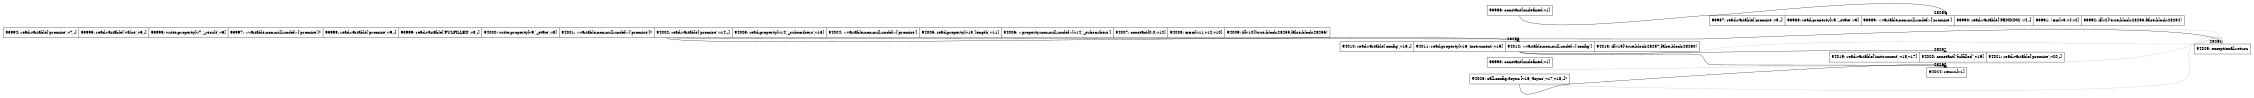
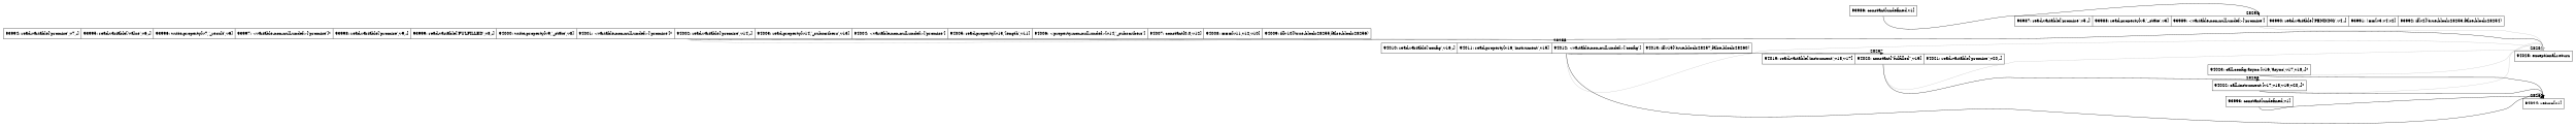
  digraph {
    rankdir=LR
    node [shape=record]
    edge [headport=n tailport=s]
    n1 [label="{93986: constant[undefined,v1]}"]
    n2 [label="{93987: read-variable['promise',v5,-]|93988: read-property[v5,'_state',v3]|93989: \<variable-non-null-undef\>['promise']|93990: read-variable['PENDING',v4,-]|93991: !==[v3,v4,v2]|93992: if[v2](true-block:28253,false-block:28254)}"]
    n3 [label="{94025: exceptional-return}"]
    n4 [label="{93993: constant[undefined,v1]}"]
    n5 [label="{94024: return[v1]}"]
    n6 [label="{93994: read-variable['promise',v7,-]|93995: read-variable['value',v6,-]|93996: write-property[v7,'_result',v6]|93997: \<variable-non-null-undef\>['promise']*|93998: read-variable['promise',v9,-]|93999: read-variable['FULFILLED',v8,-]|94000: write-property[v9,'_state',v8]|94001: \<variable-non-null-undef\>['promise']*|94002: read-variable['promise',v14,-]|94003: read-property[v14,'_subscribers',v13]|94004: \<variable-non-null-undef\>['promise']|94005: read-property[v13,'length',v11]|94006: \<property-non-null-undef\>[v14,'_subscribers']|94007: constant[0.0,v12]|94008: ===[v11,v12,v10]|94009: if[v10](true-block:28255,false-block:28256)}"]
    n7 [label="{94010: read-variable['config',v16,-]|94011: read-property[v16,'instrument',v15]|94012: \<variable-non-null-undef\>['config']|94013: if[v15](true-block:28257,false-block:28260)}"]
    n8 [label="{94019: read-variable['instrument',v18,v17]|94020: constant[\"fulfilled\",v19]|94021: read-variable['promise',v20,-]}"]
+   n9 [label="{94022: call-instrument [v17,v18,v19,v20,-]*}"]
    n10 [label="{94023: call-config.async [v16,'async',v17,v18,-]*}"]
    n1 -> n2 [headlabel="      28252"]
    n2 -> n3 [color=gray headlabel="      28261"]
-   n4 -> n5 [headlabel="      28260" color=gray]
+   n4 -> n5 [headlabel="      28260"]
    n6 -> n3 [color=black]
-   n6 -> n7 [headlabel="      28255"]
+   n6 -> n7 [headlabel="      28255" color=gray]
    n7 -> n3 [color=gray]
    n7 -> n5
    n7 -> n8 [headlabel="      28257"]
    n8 -> n3 [color=gray]
+   n8 -> n9 [headlabel="      28258"]
+   n9 -> n3 [color=gray]
+   n9 -> n5
    n10 -> n3 [color=gray]
    n10 -> n5
  }
